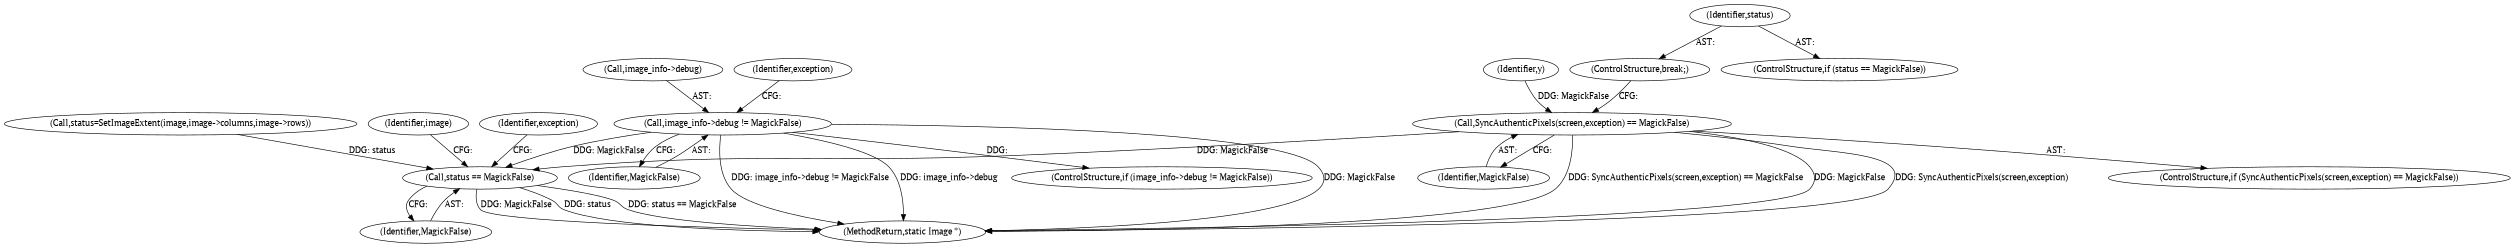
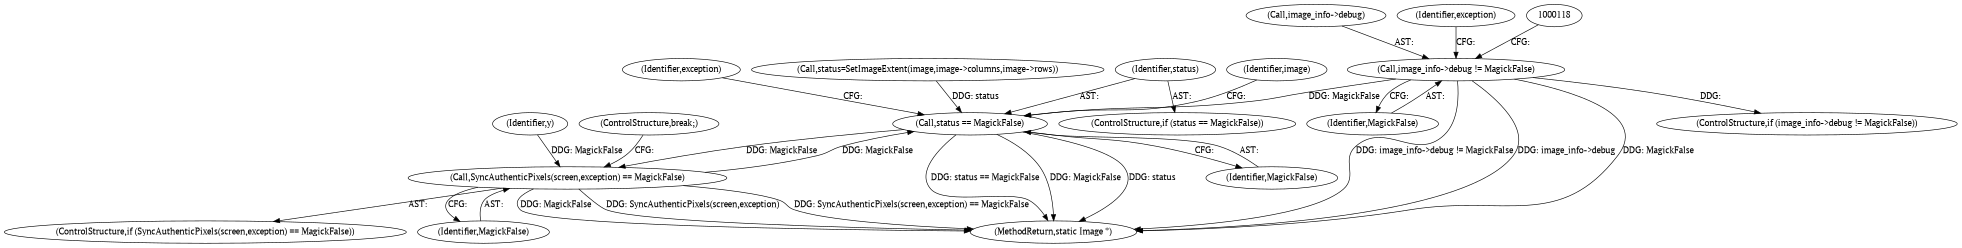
  digraph {
    fontname="PT Serif"
    node [fontname="PT Serif"]
    edge [fontname="PT Serif"]
    n1 [label="(Call,image_info->debug != MagickFalse)"]
    n2 [label="(Call,status == MagickFalse)"]
    n3 [label="(Identifier,MagickFalse)"]
    n4 [label="(MethodReturn,static Image *)"]
    n5 [label="(ControlStructure,if (image_info->debug != MagickFalse))"]
    n6 [label="(Call,SyncAuthenticPixels(screen,exception) == MagickFalse)"]
    n7 [label="(Identifier,MagickFalse)"]
    n8 [label="(ControlStructure,if (SyncAuthenticPixels(screen,exception) == MagickFalse))"]
    n9 [label="(Identifier,MagickFalse)"]
    n10 [label="(ControlStructure,if (status == MagickFalse))"]
    n11 [label="(Identifier,exception)"]
    n12 [label="(Identifier,y)"]
    n13 [label="(Call,status=SetImageExtent(image,image->columns,image->rows))"]
    n14 [label="(ControlStructure,break;)"]
    n15 [label="(Call,image_info->debug)"]
    n16 [label="(Identifier,status)"]
    n17 [label="(Identifier,exception)"]
    n18 [label="(Identifier,image)"]
+   1000118
    n1 -> n2 [label="DDG: MagickFalse"]
    n1 -> n3 [label="CFG: "]
    n1 -> n4 [label="DDG: image_info->debug != MagickFalse"]
    n1 -> n4 [label="DDG: image_info->debug"]
    n1 -> n4 [label="DDG: MagickFalse"]
    n1 -> n5 [label="DDG: "]
    n2 -> n4 [label="DDG: status == MagickFalse"]
    n2 -> n4 [label="DDG: MagickFalse"]
    n2 -> n4 [label="DDG: status"]
+   n2 -> n6 [label="DDG: MagickFalse"]
    n2 -> n7 [label="CFG: "]
    n3 -> n1 [label="AST: "]
    n6 -> n2 [label="DDG: MagickFalse"]
    n6 -> n4 [label="DDG: MagickFalse"]
    n6 -> n4 [label="DDG: SyncAuthenticPixels(screen,exception)"]
    n6 -> n4 [label="DDG: SyncAuthenticPixels(screen,exception) == MagickFalse"]
    n6 -> n8 [label="AST: "]
    n6 -> n9 [label="CFG: "]
    n7 -> n2 [label="AST: "]
    n9 -> n6 [label="AST: "]
    n11 -> n2 [label="CFG: "]
    n12 -> n6 [label="DDG: MagickFalse"]
    n13 -> n2 [label="DDG: status"]
    n14 -> n6 [label="CFG: "]
    n15 -> n1 [label="AST: "]
-   n16 -> n14 [label="AST: "]
+   n16 -> n2 [label="AST: "]
    n16 -> n10 [label="AST: "]
    n17 -> n1 [label="CFG: "]
    n18 -> n2 [label="CFG: "]
+   1000118 -> n1 [label="CFG: "]
  }
